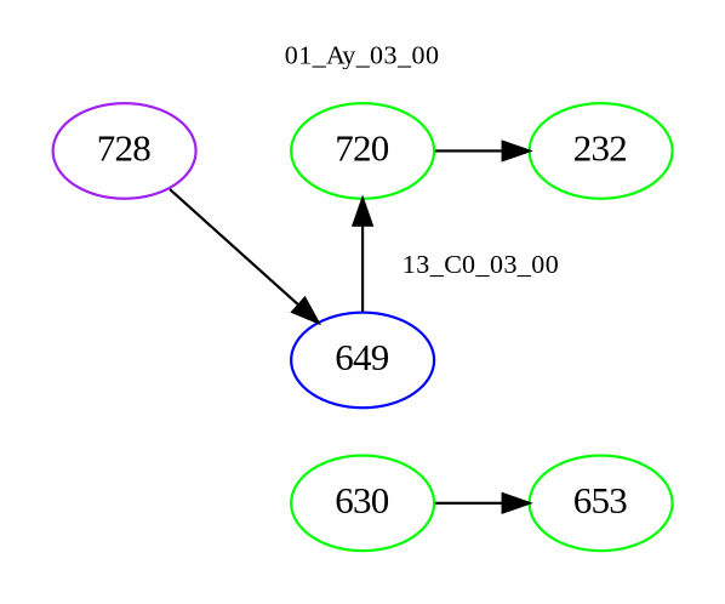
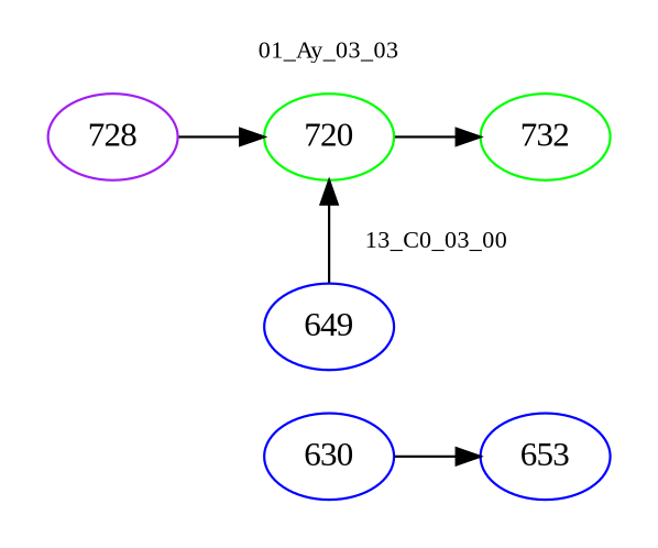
  digraph {
    fontname="Liberation Serif"
    rankdir=LR
    node [color=green fontname="Liberation Serif"]
    edge [color=black fontname="Liberation Serif"]
    n1 [color=purple label=728]
    n2 [label=720]
-   n3 [label=232]
+   n3 [label=732]
    n4 [color=blue label=649]
-   n5 [label=630]
-   n6 [label=653]
+   n5 [color=blue label=630]
+   n6 [color=blue label=653]
    subgraph cluster_1 {
      color=white
      fontsize=10
-     label="01_Ay_03_00"
+     label="01_Ay_03_03"
      n1
      n2
      n3
    }
    subgraph cluster_2 {
      color=white
      fontsize=10
      label="13_C0_03_00"
      n4
      n5
      n6
    }
-   n1 -> n4
+   n1 -> n2
    n2 -> n3
    n4 -> n2
    n5 -> n6
  }
